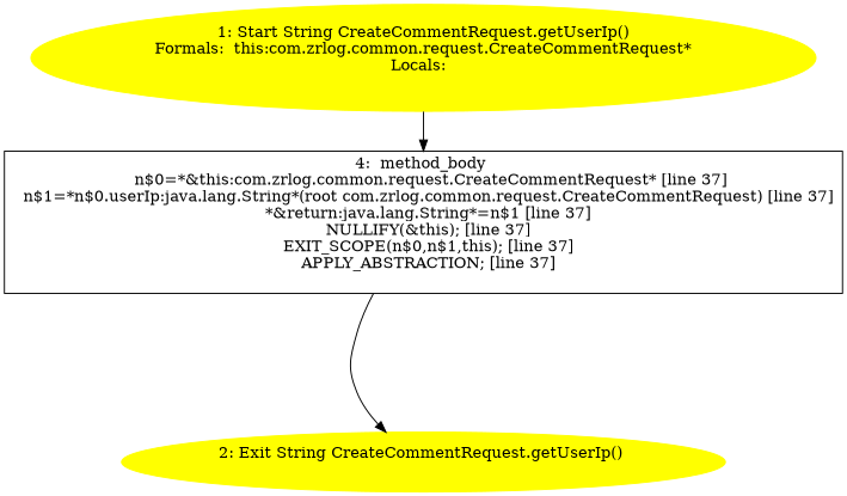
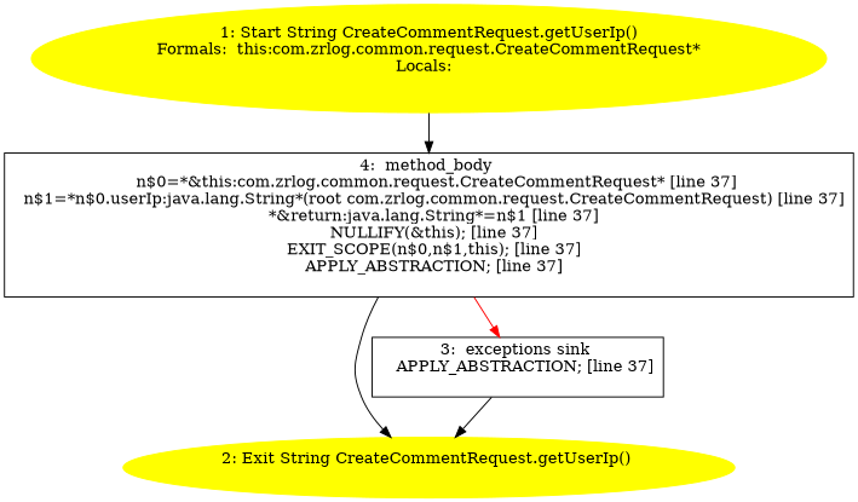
  digraph {
    n1 [color=yellow label="1: Start String CreateCommentRequest.getUserIp()\nFormals:  this:com.zrlog.common.request.CreateCommentRequest*\nLocals:  \n  " style=filled]
    n2 [label="4:  method_body \n   n$0=*&this:com.zrlog.common.request.CreateCommentRequest* [line 37]\n  n$1=*n$0.userIp:java.lang.String*(root com.zrlog.common.request.CreateCommentRequest) [line 37]\n  *&return:java.lang.String*=n$1 [line 37]\n  NULLIFY(&this); [line 37]\n  EXIT_SCOPE(n$0,n$1,this); [line 37]\n  APPLY_ABSTRACTION; [line 37]\n " shape=box]
    n3 [color=yellow label="2: Exit String CreateCommentRequest.getUserIp() \n  " style=filled]
+   n4 [label="3:  exceptions sink \n   APPLY_ABSTRACTION; [line 37]\n " shape=box]
    n1 -> n2
    n2 -> n3
+   n2 -> n4 [color=red]
+   n4 -> n3
  }
